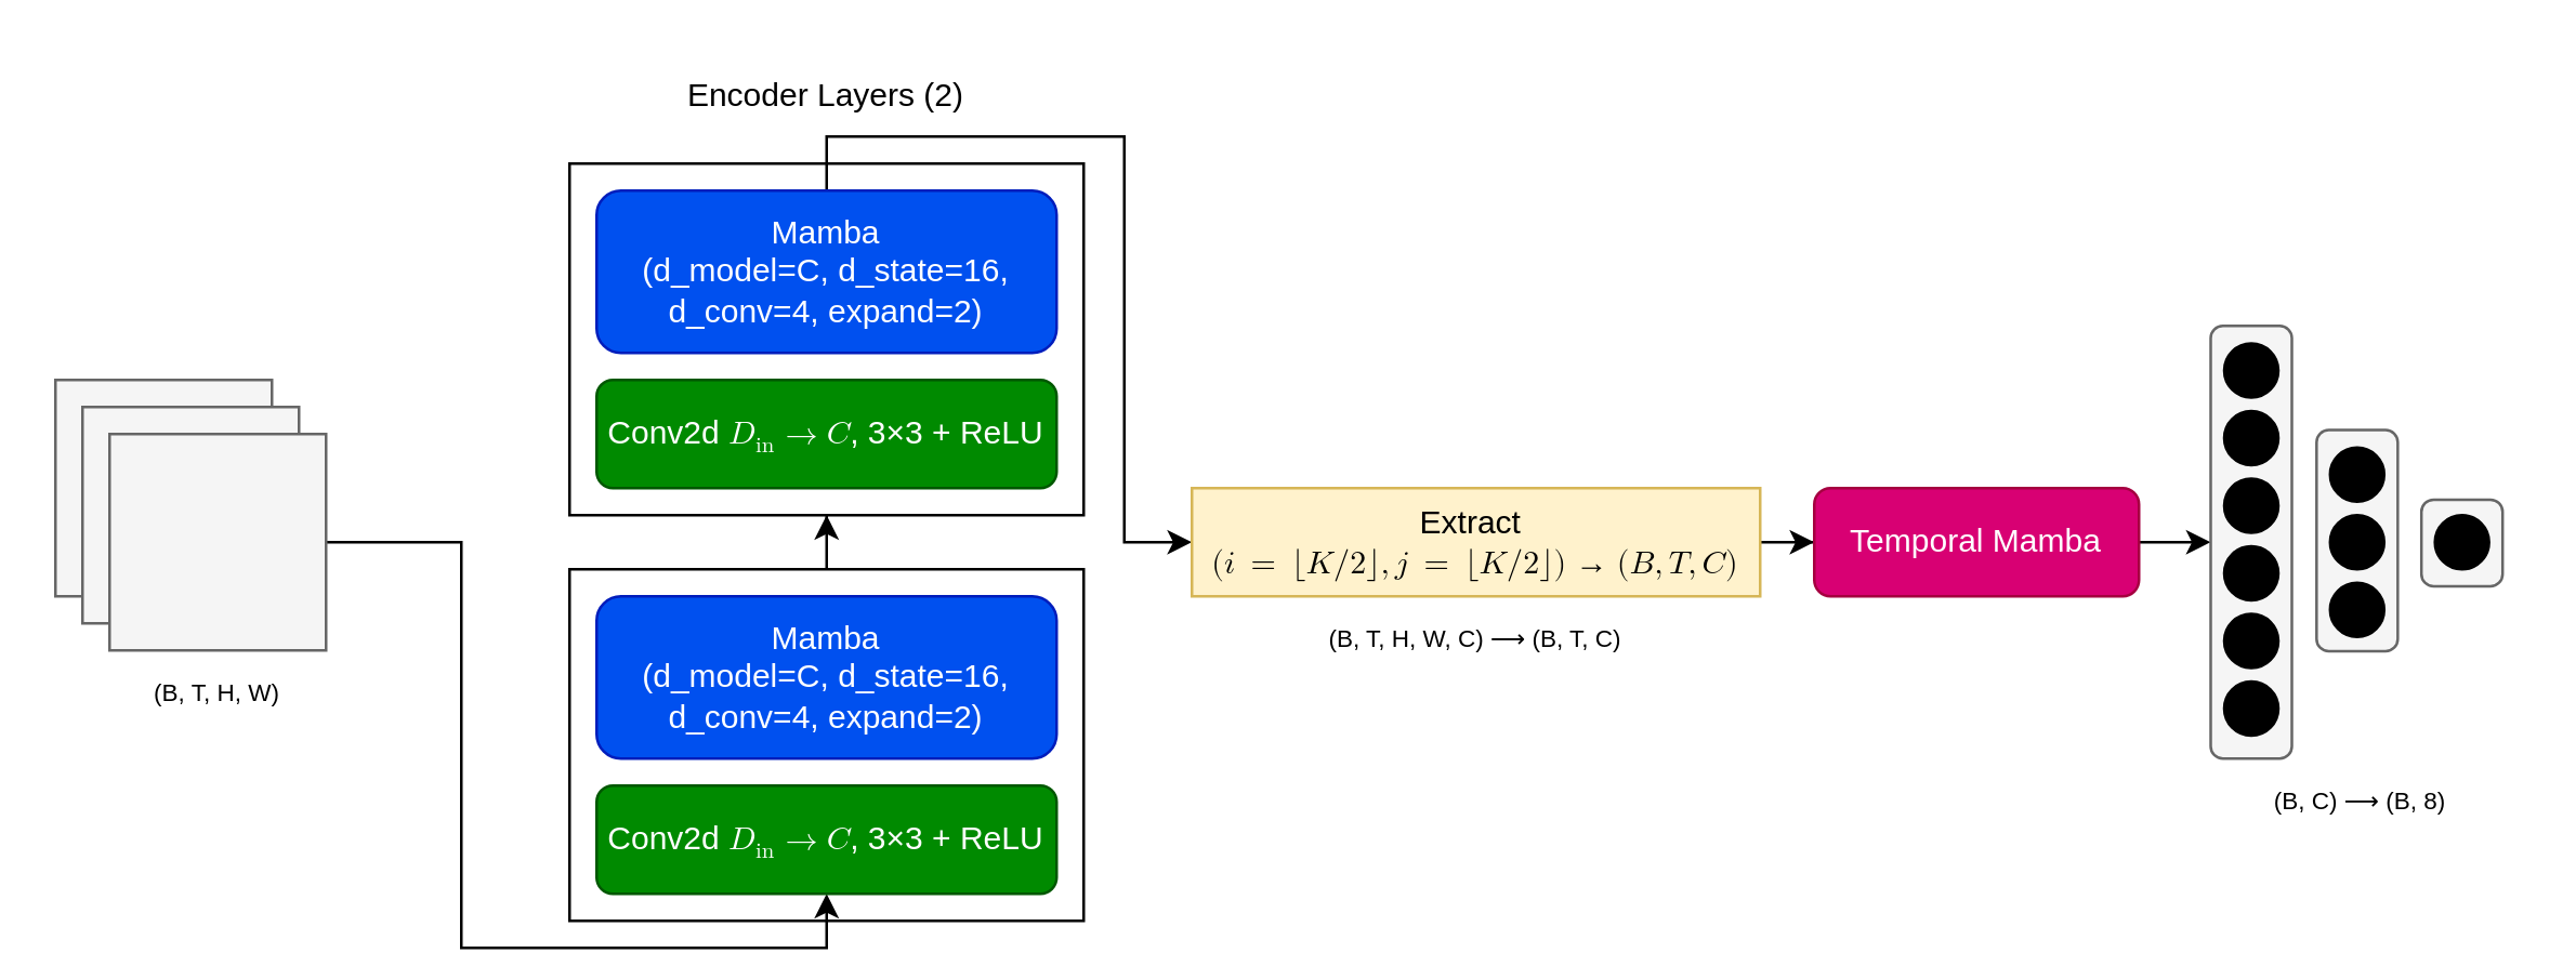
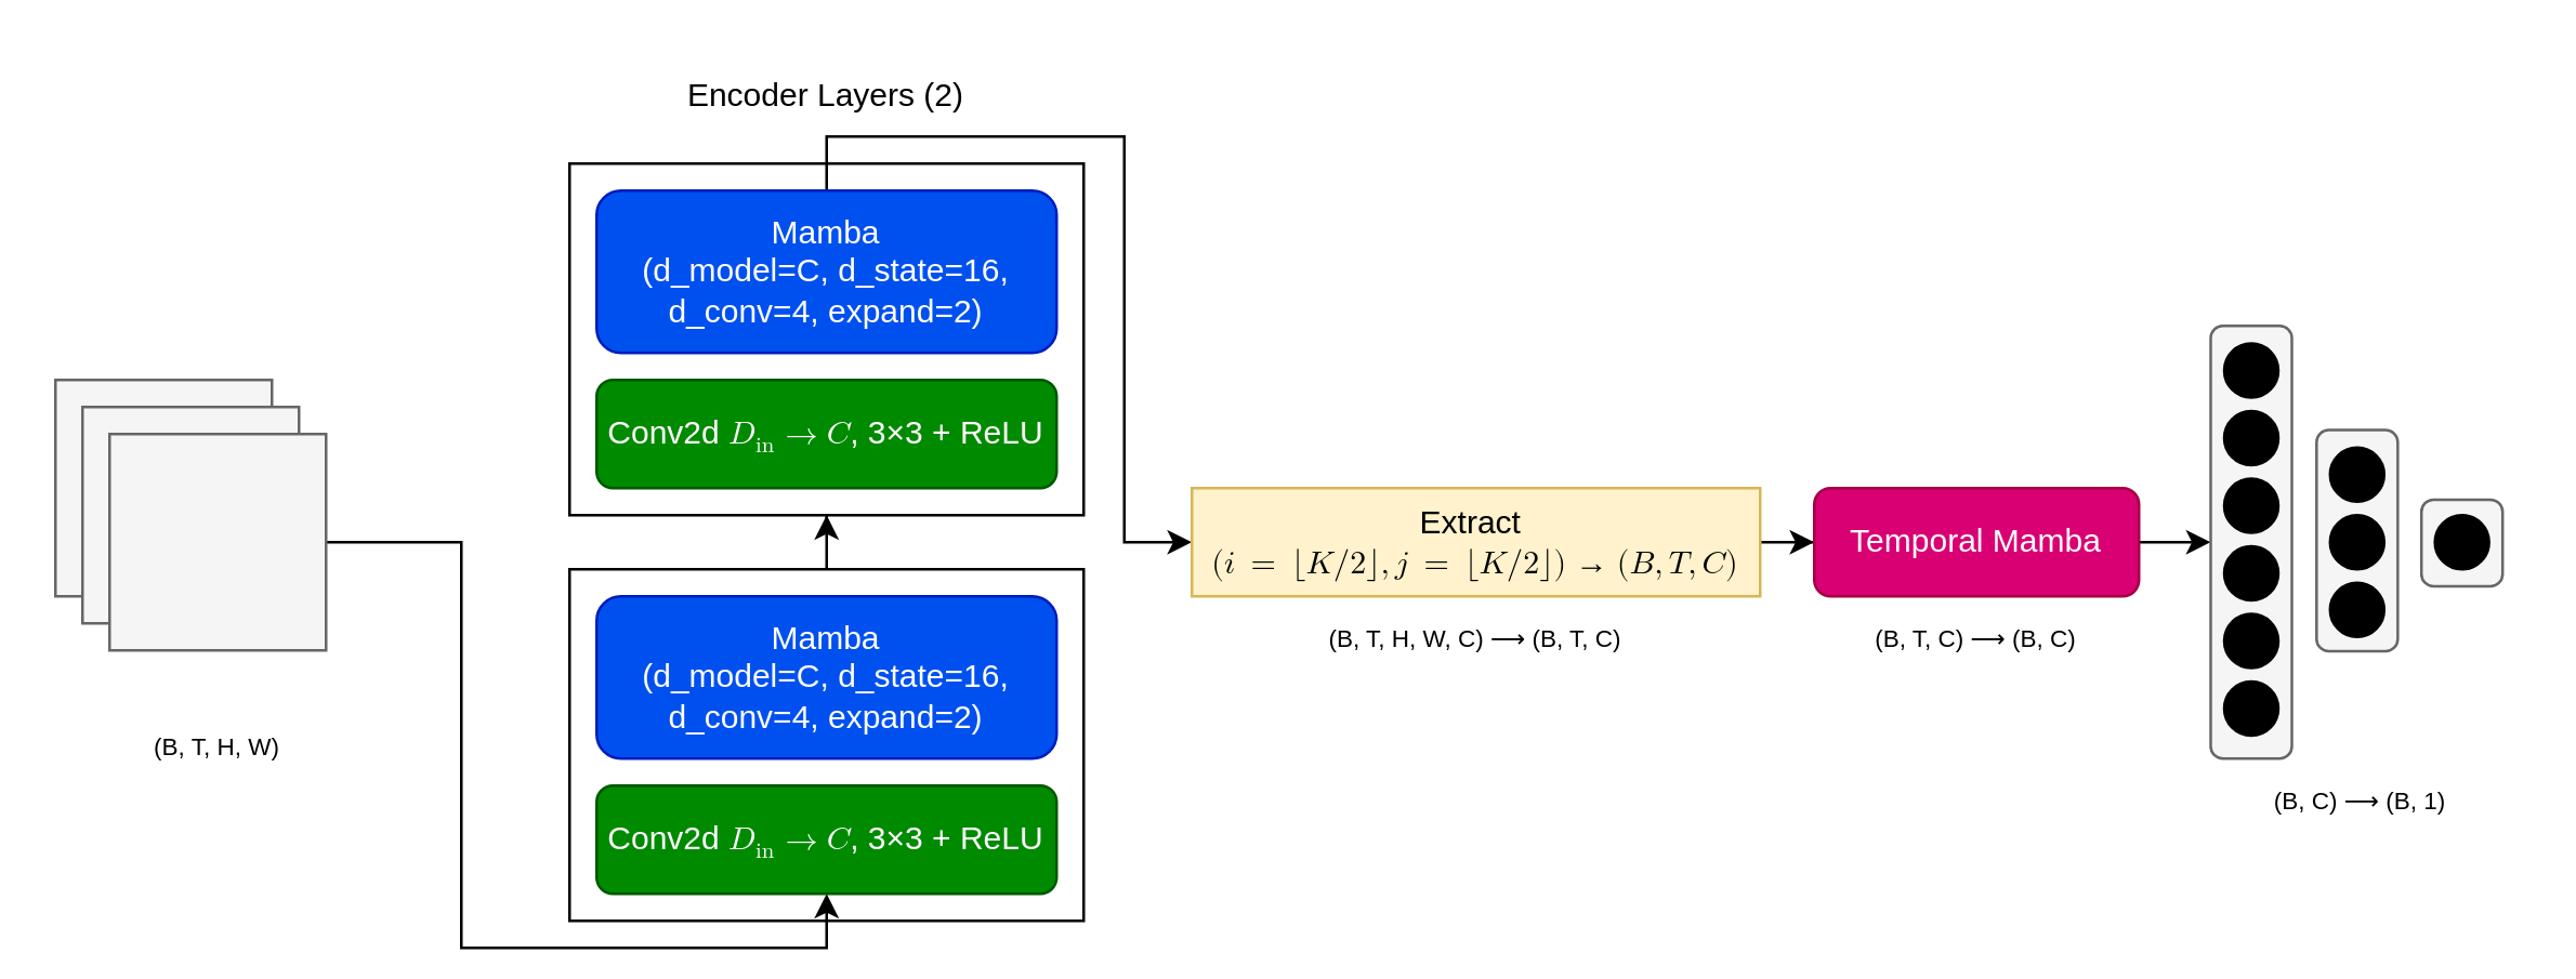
  <mxCell id="0" />
  <mxCell id="1" parent="0" />
  <mxCell id="2" style="edgeStyle=orthogonalEdgeStyle;rounded=0;orthogonalLoop=1;jettySize=auto;html=1;entryX=0.5;entryY=1;entryDx=0;entryDy=0;" edge="1" parent="1" source="3" target="11"><mxGeometry relative="1" as="geometry" /></mxCell>
  <mxCell id="3" value="" style="rounded=0;whiteSpace=wrap;html=1;" vertex="1" parent="1"><mxGeometry x="210" y="210" width="190" height="130" as="geometry" /></mxCell>
  <mxCell id="4" value="" style="rounded=0;whiteSpace=wrap;html=1;fillColor=#f5f5f5;fontColor=#333333;strokeColor=#666666;" vertex="1" parent="1"><mxGeometry x="20" y="140" width="80" height="80" as="geometry" /></mxCell>
  <mxCell id="5" value="" style="rounded=0;whiteSpace=wrap;html=1;fillColor=#f5f5f5;fontColor=#333333;strokeColor=#666666;" vertex="1" parent="1"><mxGeometry x="30" y="150" width="80" height="80" as="geometry" /></mxCell>
  <mxCell id="6" style="edgeStyle=orthogonalEdgeStyle;rounded=0;orthogonalLoop=1;jettySize=auto;html=1;entryX=0.5;entryY=1;entryDx=0;entryDy=0;" edge="1" parent="1" source="7" target="9"><mxGeometry relative="1" as="geometry" /></mxCell>
  <mxCell id="7" value="" style="rounded=0;whiteSpace=wrap;html=1;fillColor=#f5f5f5;fontColor=#333333;strokeColor=#666666;" vertex="1" parent="1"><mxGeometry x="40" y="160" width="80" height="80" as="geometry" /></mxCell>
- <mxCell id="8" value="&lt;font style=&quot;font-size: 9px;&quot;&gt;(B, T, H, W)&lt;/font&gt;" style="text;html=1;align=center;verticalAlign=middle;whiteSpace=wrap;rounded=0;" vertex="1" parent="1"><mxGeometry x="40" y="240" width="80" height="30" as="geometry" /></mxCell>
+ <mxCell id="8" value="&lt;font style=&quot;font-size: 9px;&quot;&gt;(B, T, H, W)&lt;/font&gt;" style="text;html=1;align=center;verticalAlign=middle;whiteSpace=wrap;rounded=0;" vertex="1" parent="1"><mxGeometry x="40" y="260" width="80" height="30" as="geometry" /></mxCell>
  <mxCell id="9" value="Conv2d &lt;span class=&quot;katex&quot;&gt;&lt;span class=&quot;katex-mathml&quot;&gt;&lt;math xmlns=&quot;http://www.w3.org/1998/Math/MathML&quot;&gt;&lt;mrow&gt;&lt;msub&gt;&lt;mi&gt;D&lt;/mi&gt;&lt;mtext&gt;in&lt;/mtext&gt;&lt;/msub&gt;&lt;mo&gt;→&lt;/mo&gt;&lt;mi&gt;C&lt;/mi&gt;&lt;/mrow&gt;D_{\text{in}}\to C&lt;/math&gt;&lt;/span&gt;&lt;/span&gt;, 3×3 + ReLU" style="rounded=1;whiteSpace=wrap;html=1;fillColor=#008a00;fontColor=#ffffff;strokeColor=#005700;" vertex="1" parent="1"><mxGeometry x="220" y="290" width="170" height="40" as="geometry" /></mxCell>
  <mxCell id="10" value="Mamba&lt;div&gt;(d_model=C, d_state=16, d_conv=4, expand=2)&lt;/div&gt;" style="rounded=1;whiteSpace=wrap;html=1;fillColor=#0050ef;fontColor=#ffffff;strokeColor=#001DBC;" vertex="1" parent="1"><mxGeometry x="220" y="220" width="170" height="60" as="geometry" /></mxCell>
  <mxCell id="11" value="" style="rounded=0;whiteSpace=wrap;html=1;" vertex="1" parent="1"><mxGeometry x="210" y="60" width="190" height="130" as="geometry" /></mxCell>
  <mxCell id="12" value="Conv2d &lt;span class=&quot;katex&quot;&gt;&lt;span class=&quot;katex-mathml&quot;&gt;&lt;math xmlns=&quot;http://www.w3.org/1998/Math/MathML&quot;&gt;&lt;mrow&gt;&lt;msub&gt;&lt;mi&gt;D&lt;/mi&gt;&lt;mtext&gt;in&lt;/mtext&gt;&lt;/msub&gt;&lt;mo&gt;→&lt;/mo&gt;&lt;mi&gt;C&lt;/mi&gt;&lt;/mrow&gt;D_{\text{in}}\to C&lt;/math&gt;&lt;/span&gt;&lt;/span&gt;, 3×3 + ReLU" style="rounded=1;whiteSpace=wrap;html=1;fillColor=#008a00;fontColor=#ffffff;strokeColor=#005700;" vertex="1" parent="1"><mxGeometry x="220" y="140" width="170" height="40" as="geometry" /></mxCell>
  <mxCell id="13" style="edgeStyle=orthogonalEdgeStyle;rounded=0;orthogonalLoop=1;jettySize=auto;html=1;entryX=0;entryY=0.5;entryDx=0;entryDy=0;" edge="1" parent="1" source="14" target="16"><mxGeometry relative="1" as="geometry"><Array as="points"><mxPoint x="305" y="50" /><mxPoint x="415" y="50" /><mxPoint x="415" y="200" /></Array></mxGeometry></mxCell>
  <mxCell id="14" value="Mamba&lt;div&gt;(d_model=C, d_state=16, d_conv=4, expand=2)&lt;/div&gt;" style="rounded=1;whiteSpace=wrap;html=1;fillColor=#0050ef;fontColor=#ffffff;strokeColor=#001DBC;" vertex="1" parent="1"><mxGeometry x="220" y="70" width="170" height="60" as="geometry" /></mxCell>
  <mxCell id="15" style="edgeStyle=orthogonalEdgeStyle;rounded=0;orthogonalLoop=1;jettySize=auto;html=1;entryX=0;entryY=0.5;entryDx=0;entryDy=0;" edge="1" parent="1" source="16" target="19"><mxGeometry relative="1" as="geometry" /></mxCell>
  <mxCell id="16" value="Extract&amp;nbsp;&lt;div&gt;&lt;span class=&quot;katex&quot;&gt;&lt;span class=&quot;katex-mathml&quot;&gt;&lt;math xmlns=&quot;http://www.w3.org/1998/Math/MathML&quot;&gt;&lt;mrow&gt;&lt;mo stretchy=&quot;false&quot;&gt;(&lt;/mo&gt;&lt;mi&gt;i&lt;/mi&gt;&lt;mtext&gt; ⁣&lt;/mtext&gt;&lt;mo&gt;=&lt;/mo&gt;&lt;mtext&gt; ⁣&lt;/mtext&gt;&lt;mo stretchy=&quot;false&quot;&gt;⌊&lt;/mo&gt;&lt;mi&gt;K&lt;/mi&gt;&lt;mi mathvariant=&quot;normal&quot;&gt;/&lt;/mi&gt;&lt;mn&gt;2&lt;/mn&gt;&lt;mo stretchy=&quot;false&quot;&gt;⌋&lt;/mo&gt;&lt;mo separator=&quot;true&quot;&gt;,&lt;/mo&gt;&lt;mi&gt;j&lt;/mi&gt;&lt;mtext&gt; ⁣&lt;/mtext&gt;&lt;mo&gt;=&lt;/mo&gt;&lt;mtext&gt; ⁣&lt;/mtext&gt;&lt;mo stretchy=&quot;false&quot;&gt;⌊&lt;/mo&gt;&lt;mi&gt;K&lt;/mi&gt;&lt;mi mathvariant=&quot;normal&quot;&gt;/&lt;/mi&gt;&lt;mn&gt;2&lt;/mn&gt;&lt;mo stretchy=&quot;false&quot;&gt;⌋&lt;/mo&gt;&lt;mo stretchy=&quot;false&quot;&gt;)&lt;/mo&gt;&lt;/mrow&gt;(i\!=\!\lfloor K/2\rfloor, j\!=\!\lfloor K/2\rfloor)&lt;/math&gt;&lt;/span&gt;&lt;/span&gt;&amp;nbsp;→ &lt;span class=&quot;katex&quot;&gt;&lt;span class=&quot;katex-mathml&quot;&gt;&lt;math xmlns=&quot;http://www.w3.org/1998/Math/MathML&quot;&gt;&lt;mrow&gt;&lt;mo stretchy=&quot;false&quot;&gt;(&lt;/mo&gt;&lt;mi&gt;B&lt;/mi&gt;&lt;mo separator=&quot;true&quot;&gt;,&lt;/mo&gt;&lt;mi&gt;T&lt;/mi&gt;&lt;mo separator=&quot;true&quot;&gt;,&lt;/mo&gt;&lt;mi&gt;C&lt;/mi&gt;&lt;mo stretchy=&quot;false&quot;&gt;)&lt;/mo&gt;&lt;/mrow&gt;(B, T, C)&lt;/math&gt;&lt;/span&gt;&lt;br&gt;&lt;/span&gt;&lt;/div&gt;" style="rounded=0;whiteSpace=wrap;html=1;fillColor=#fff2cc;strokeColor=#d6b656;" vertex="1" parent="1"><mxGeometry x="440" y="180" width="210" height="40" as="geometry" /></mxCell>
  <mxCell id="17" value="Encoder Layers (2)" style="text;html=1;align=center;verticalAlign=middle;whiteSpace=wrap;rounded=0;" vertex="1" parent="1"><mxGeometry x="210" y="20" width="190" height="30" as="geometry" /></mxCell>
  <mxCell id="18" style="edgeStyle=orthogonalEdgeStyle;rounded=0;orthogonalLoop=1;jettySize=auto;html=1;entryX=0.5;entryY=1;entryDx=0;entryDy=0;" edge="1" parent="1" source="19" target="20"><mxGeometry relative="1" as="geometry" /></mxCell>
  <mxCell id="19" value="Temporal Mamba" style="rounded=1;whiteSpace=wrap;html=1;fillColor=#d80073;fontColor=#ffffff;strokeColor=#A50040;" vertex="1" parent="1"><mxGeometry x="670" y="180" width="120" height="40" as="geometry" /></mxCell>
  <mxCell id="20" value="" style="rounded=1;whiteSpace=wrap;html=1;rotation=90;fillColor=#f5f5f5;fontColor=#333333;strokeColor=#666666;" vertex="1" parent="1"><mxGeometry x="751.5" y="185" width="160" height="30" as="geometry" /></mxCell>
  <mxCell id="21" value="" style="ellipse;whiteSpace=wrap;html=1;aspect=fixed;fillColor=#000000;" vertex="1" parent="1"><mxGeometry x="821.5" y="126.5" width="20" height="20" as="geometry" /></mxCell>
  <mxCell id="22" value="" style="ellipse;whiteSpace=wrap;html=1;aspect=fixed;fillColor=#000000;" vertex="1" parent="1"><mxGeometry x="821.5" y="151.5" width="20" height="20" as="geometry" /></mxCell>
  <mxCell id="23" value="" style="ellipse;whiteSpace=wrap;html=1;aspect=fixed;fillColor=#000000;" vertex="1" parent="1"><mxGeometry x="821.5" y="176.5" width="20" height="20" as="geometry" /></mxCell>
  <mxCell id="24" value="" style="ellipse;whiteSpace=wrap;html=1;aspect=fixed;fillColor=#000000;" vertex="1" parent="1"><mxGeometry x="821.5" y="201.5" width="20" height="20" as="geometry" /></mxCell>
  <mxCell id="25" value="" style="ellipse;whiteSpace=wrap;html=1;aspect=fixed;fillColor=#000000;" vertex="1" parent="1"><mxGeometry x="821.5" y="226.5" width="20" height="20" as="geometry" /></mxCell>
  <mxCell id="26" value="" style="ellipse;whiteSpace=wrap;html=1;aspect=fixed;fillColor=#000000;" vertex="1" parent="1"><mxGeometry x="821.5" y="251.5" width="20" height="20" as="geometry" /></mxCell>
  <mxCell id="27" value="" style="rounded=1;whiteSpace=wrap;html=1;rotation=90;fillColor=#f5f5f5;fontColor=#333333;strokeColor=#666666;" vertex="1" parent="1"><mxGeometry x="829.75" y="184.38" width="81.75" height="30" as="geometry" /></mxCell>
  <mxCell id="28" value="" style="ellipse;whiteSpace=wrap;html=1;aspect=fixed;fillColor=#000000;" vertex="1" parent="1"><mxGeometry x="860.62" y="165" width="20" height="20" as="geometry" /></mxCell>
  <mxCell id="29" value="" style="ellipse;whiteSpace=wrap;html=1;aspect=fixed;fillColor=#000000;" vertex="1" parent="1"><mxGeometry x="860.62" y="190" width="20" height="20" as="geometry" /></mxCell>
  <mxCell id="30" value="" style="ellipse;whiteSpace=wrap;html=1;aspect=fixed;fillColor=#000000;" vertex="1" parent="1"><mxGeometry x="860.62" y="215" width="20" height="20" as="geometry" /></mxCell>
  <mxCell id="31" value="" style="rounded=1;whiteSpace=wrap;html=1;rotation=90;fillColor=#f5f5f5;fontColor=#333333;strokeColor=#666666;" vertex="1" parent="1"><mxGeometry x="893.38" y="185.26" width="32" height="30" as="geometry" /></mxCell>
  <mxCell id="32" value="" style="ellipse;whiteSpace=wrap;html=1;aspect=fixed;fillColor=#000000;" vertex="1" parent="1"><mxGeometry x="899.37" y="190" width="20" height="20" as="geometry" /></mxCell>
  <mxCell id="33" value="&lt;font style=&quot;font-size: 9px;&quot;&gt;(B, T, H, W, C) ⟶ (B, T, C)&lt;/font&gt;" style="text;html=1;align=center;verticalAlign=middle;whiteSpace=wrap;rounded=0;" vertex="1" parent="1"><mxGeometry x="465" y="220" width="160" height="30" as="geometry" /></mxCell>
- <mxCell id="35" value="&lt;font style=&quot;font-size: 9px;&quot;&gt;(B, C) ⟶ (B, 8)&lt;/font&gt;" style="text;html=1;align=center;verticalAlign=middle;whiteSpace=wrap;rounded=0;" vertex="1" parent="1"><mxGeometry x="813.88" y="280" width="116.12" height="30" as="geometry" /></mxCell>
+ <mxCell id="34" value="&lt;font style=&quot;font-size: 9px;&quot;&gt;(B, T, C) ⟶ (B, C)&lt;/font&gt;" style="text;html=1;align=center;verticalAlign=middle;whiteSpace=wrap;rounded=0;" vertex="1" parent="1"><mxGeometry x="670" y="220" width="120" height="30" as="geometry" /></mxCell>
+ <mxCell id="35" value="&lt;font style=&quot;font-size: 9px;&quot;&gt;(B, C) ⟶ (B, 1)&lt;/font&gt;" style="text;html=1;align=center;verticalAlign=middle;whiteSpace=wrap;rounded=0;" vertex="1" parent="1"><mxGeometry x="813.88" y="280" width="116.12" height="30" as="geometry" /></mxCell>
